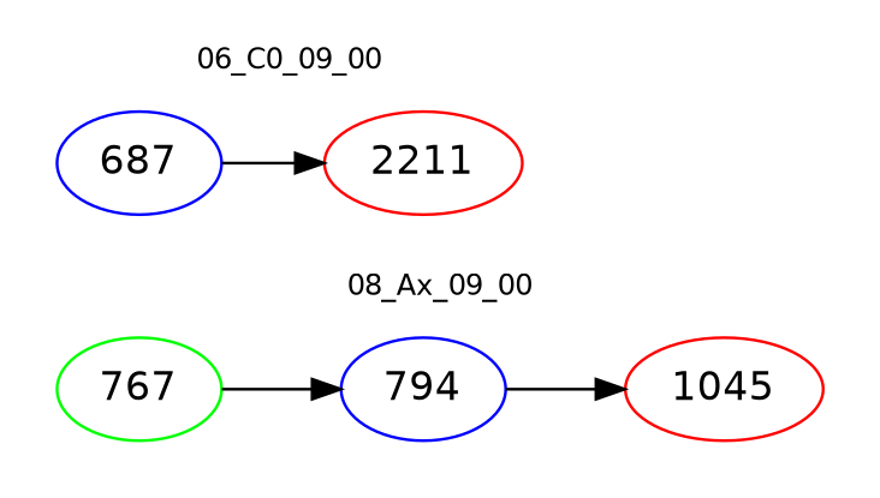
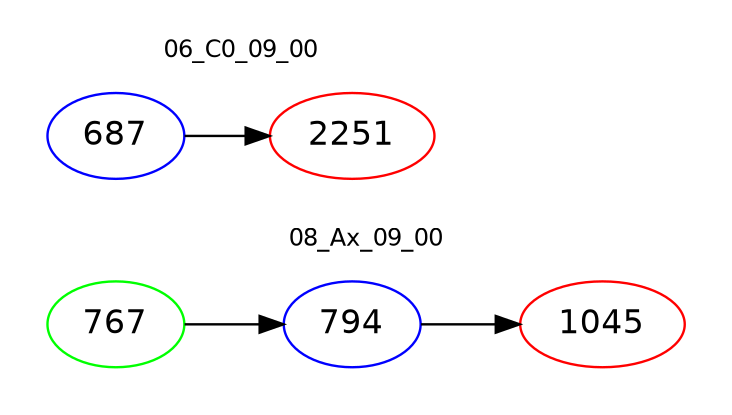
  digraph {
    fontname="DejaVu Sans"
    rankdir=LR
    node [color=blue fontname="DejaVu Sans"]
    edge [color=black fontname="DejaVu Sans"]
    n1 [color=green label=767]
    n2 [label=794]
    n3 [color=red label=1045]
    n4 [label=687]
-   n5 [color=red label=2211]
+   n5 [color=red label=2251]
    subgraph cluster_1 {
      color=white
      fontsize=10
      label="08_Ax_09_00"
      n1
      n2
      n3
    }
    subgraph cluster_2 {
      color=white
      fontsize=10
      label="06_C0_09_00"
      n4
      n5
    }
    n1 -> n2
    n2 -> n3
    n4 -> n5
  }
